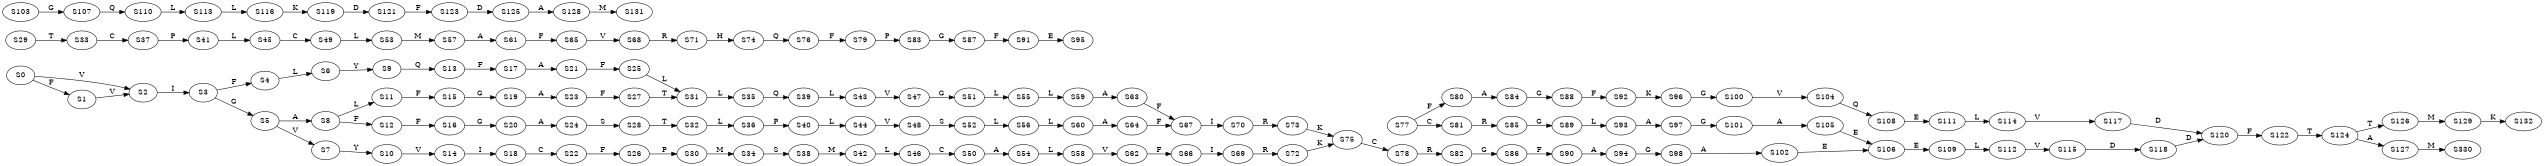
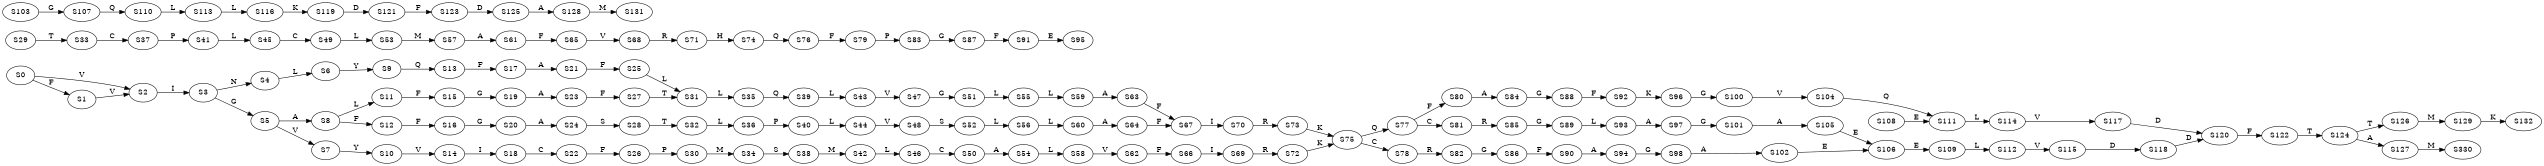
  strict digraph {
    fontname="DejaVu Serif"
    rankdir=LR
    node [fontname="DejaVu Serif"]
    edge [fontname="DejaVu Serif"]
    S0
    S1
    S2
    S3
    S4
    S5
    S6
    S7
    S8
    S9
    S10
    S11
    S12
    S13
    S14
    S15
    S16
    S17
    S18
    S19
    S20
    S21
    S22
    S23
    S24
    S25
    S26
    S27
    S28
    S31
    S30
    S32
    S29
    S33
    S34
    S35
    S36
    S37
    S38
    S39
    S40
    S41
    S42
    S43
    S44
    S45
    S46
    S47
    S48
    S49
    S50
    S51
    S52
    S53
    S54
    S55
    S56
    S57
    S58
    S59
    S60
    S61
    S62
    S63
    S64
    S65
    S66
    S67
    S68
    S69
    S70
    S71
    S72
    S73
    S74
    S75
    S76
    S77
    S78
    S79
    S80
    S81
    S82
    S83
    S84
    S85
    S86
    S87
    S88
    S89
    S90
    S91
    S92
    S93
    S94
    S95
    S96
    S97
    S98
    S100
    S101
    S102
    S104
    S105
    S106
    S103
    S107
    S108
    S109
    S110
    S111
    S112
    S113
    S114
    S115
    S116
    S117
    S118
    S119
    S120
    S121
    S122
    S123
    S124
    S125
    S126
    S127
    S128
    S129
    n130 [label=S330]
    S131
    S132
    S0 -> S1 [label=F]
    S0 -> S2 [label=V]
    S1 -> S2 [label=V]
    S2 -> S3 [label=I]
-   S3 -> S4 [label=F]
+   S3 -> S4 [label=N]
    S3 -> S5 [label=G]
    S4 -> S6 [label=L]
    S5 -> S7 [label=V]
    S5 -> S8 [label=A]
    S6 -> S9 [label=Y]
    S7 -> S10 [label=Y]
    S8 -> S11 [label=L]
    S8 -> S12 [label=F]
    S9 -> S13 [label=Q]
    S10 -> S14 [label=V]
    S11 -> S15 [label=F]
    S12 -> S16 [label=F]
    S13 -> S17 [label=F]
    S14 -> S18 [label=I]
    S15 -> S19 [label=G]
    S16 -> S20 [label=G]
    S17 -> S21 [label=A]
    S18 -> S22 [label=C]
    S19 -> S23 [label=A]
    S20 -> S24 [label=A]
    S21 -> S25 [label=F]
    S22 -> S26 [label=F]
    S23 -> S27 [label=F]
    S24 -> S28 [label=S]
    S25 -> S31 [label=L]
    S26 -> S30 [label=P]
    S27 -> S31 [label=T]
    S28 -> S32 [label=T]
    S31 -> S35 [label=L]
    S30 -> S34 [label=M]
    S32 -> S36 [label=L]
    S29 -> S33 [label=T]
    S33 -> S37 [label=C]
    S34 -> S38 [label=S]
    S35 -> S39 [label=Q]
    S36 -> S40 [label=P]
    S37 -> S41 [label=P]
    S38 -> S42 [label=M]
    S39 -> S43 [label=L]
    S40 -> S44 [label=L]
    S41 -> S45 [label=L]
    S42 -> S46 [label=L]
    S43 -> S47 [label=V]
    S44 -> S48 [label=V]
    S45 -> S49 [label=C]
    S46 -> S50 [label=C]
    S47 -> S51 [label=G]
    S48 -> S52 [label=S]
    S49 -> S53 [label=L]
    S50 -> S54 [label=A]
    S51 -> S55 [label=L]
    S52 -> S56 [label=L]
    S53 -> S57 [label=M]
    S54 -> S58 [label=L]
    S55 -> S59 [label=L]
    S56 -> S60 [label=L]
    S57 -> S61 [label=A]
    S58 -> S62 [label=V]
    S59 -> S63 [label=A]
    S60 -> S64 [label=A]
    S61 -> S65 [label=F]
    S62 -> S66 [label=F]
    S63 -> S67 [label=F]
    S64 -> S67 [label=F]
    S65 -> S68 [label=V]
    S66 -> S69 [label=I]
    S67 -> S70 [label=I]
    S68 -> S71 [label=R]
    S69 -> S72 [label=R]
    S70 -> S73 [label=R]
    S71 -> S74 [label=H]
    S72 -> S75 [label=K]
    S73 -> S75 [label=K]
    S74 -> S76 [label=Q]
+   S75 -> S77 [label=Q]
    S75 -> S78 [label=C]
    S76 -> S79 [label=F]
    S77 -> S80 [label=F]
    S77 -> S81 [label=C]
    S78 -> S82 [label=R]
    S79 -> S83 [label=P]
    S80 -> S84 [label=A]
    S81 -> S85 [label=R]
    S82 -> S86 [label=G]
    S83 -> S87 [label=G]
    S84 -> S88 [label=G]
    S85 -> S89 [label=G]
    S86 -> S90 [label=F]
    S87 -> S91 [label=F]
    S88 -> S92 [label=F]
    S89 -> S93 [label=L]
    S90 -> S94 [label=A]
    S91 -> S95 [label=E]
    S92 -> S96 [label=K]
    S93 -> S97 [label=A]
    S94 -> S98 [label=G]
    S96 -> S100 [label=G]
    S97 -> S101 [label=G]
    S98 -> S102 [label=A]
    S100 -> S104 [label=V]
    S101 -> S105 [label=A]
    S102 -> S106 [label=E]
-   S104 -> S108 [label=Q]
+   S104 -> S111 [label=Q]
    S105 -> S106 [label=E]
    S106 -> S109 [label=E]
    S103 -> S107 [label=G]
    S107 -> S110 [label=Q]
    S108 -> S111 [label=E]
    S109 -> S112 [label=L]
    S110 -> S113 [label=L]
    S111 -> S114 [label=L]
    S112 -> S115 [label=V]
    S113 -> S116 [label=L]
    S114 -> S117 [label=V]
    S115 -> S118 [label=D]
    S116 -> S119 [label=K]
    S117 -> S120 [label=D]
    S118 -> S120 [label=D]
    S119 -> S121 [label=D]
    S120 -> S122 [label=F]
    S121 -> S123 [label=F]
    S122 -> S124 [label=T]
    S123 -> S125 [label=D]
    S124 -> S126 [label=T]
    S124 -> S127 [label=A]
    S125 -> S128 [label=A]
    S126 -> S129 [label=M]
    S127 -> n130 [label=M]
    S128 -> S131 [label=M]
    S129 -> S132 [label=K]
  }
